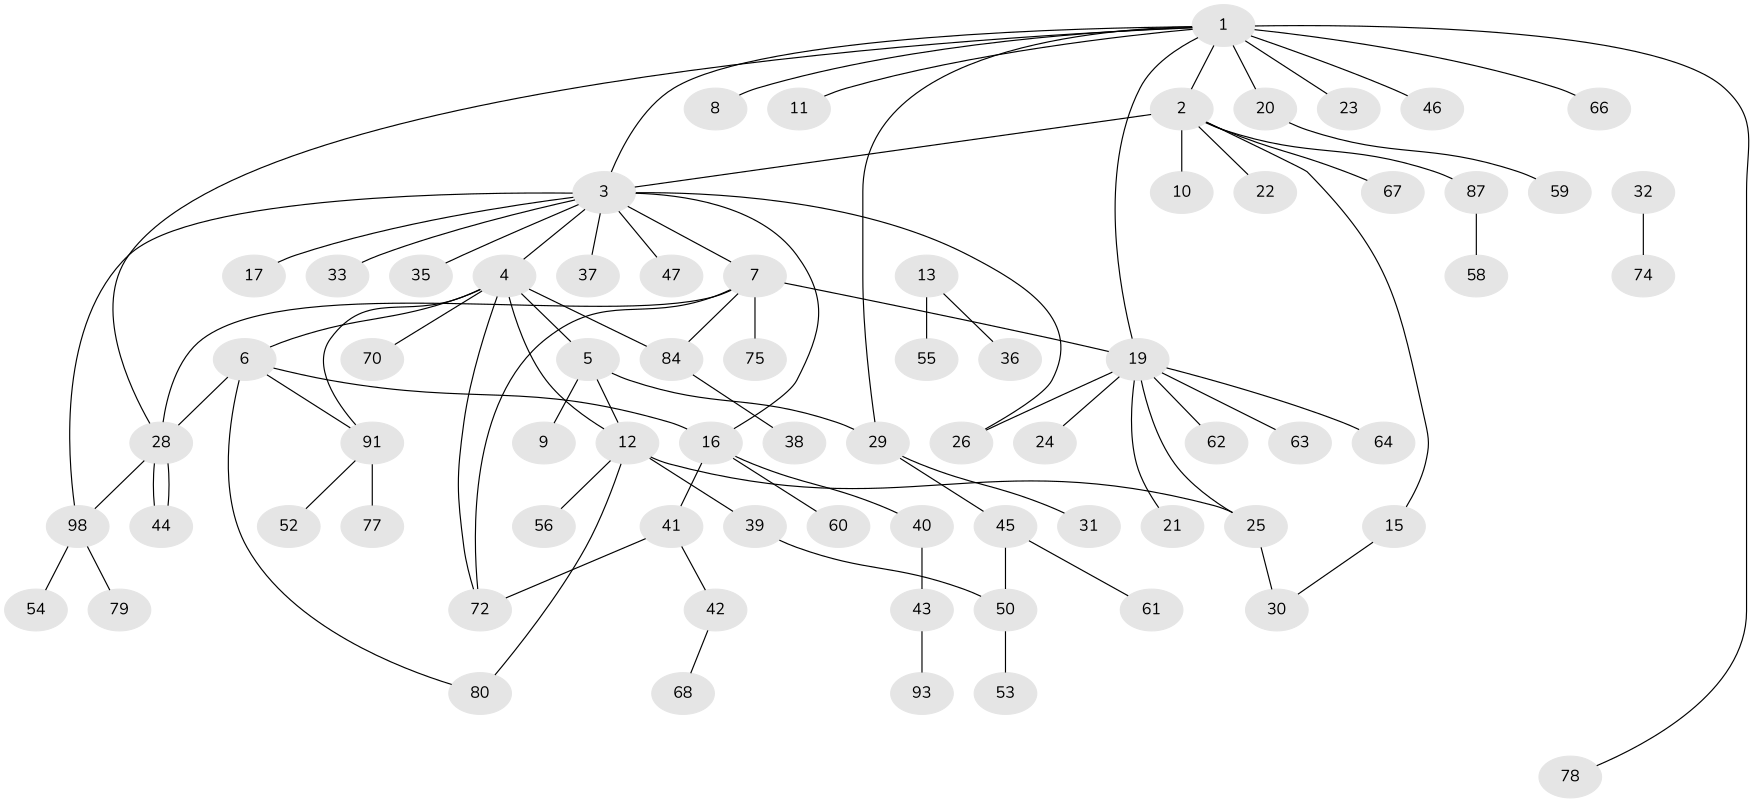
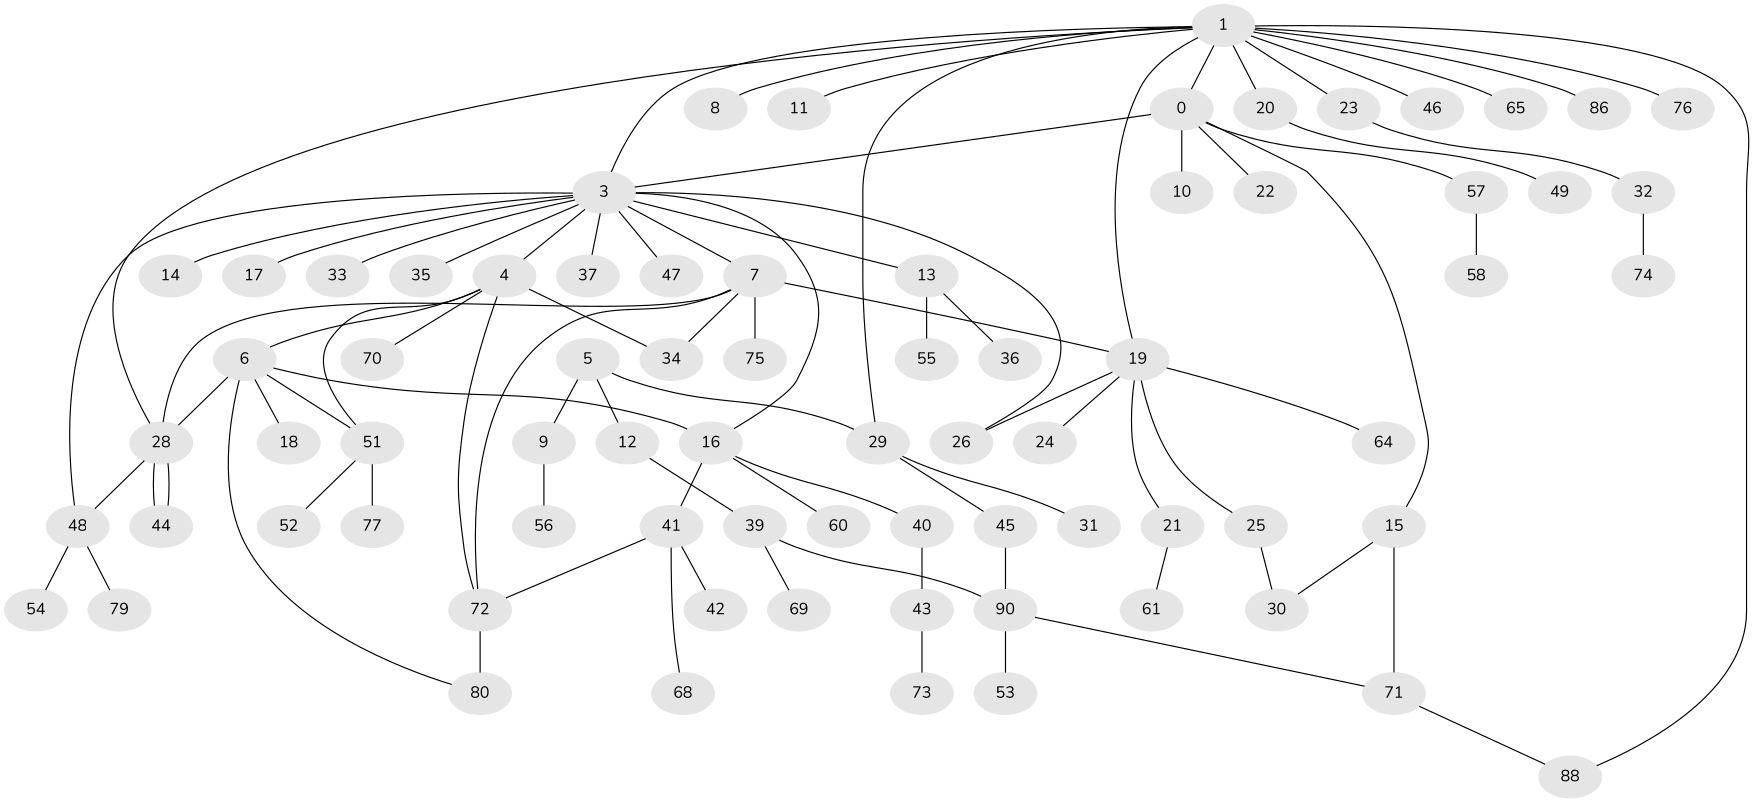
  graph {
    fontname=Nunito
    node [color=gray90 fontname=Nunito style=filled]
    edge [fontname=Nunito]
    1
-   2
+   2 [label=0]
    3
    8
    11
    19
    20
    23
    28
    29
    46
-   66
-   78
+   65
+   66 [label=86]
+   76
+   78 [label=88]
    10
    15
    22
-   57 [label=87]
-   67
+   57
    4
    7
    13
+   14
    16
    17
    33
    35
    37
    47
-   48 [label=98]
+   48
    26
    25
    21
    24
-   62
-   63
    64
-   49 [label=59]
+   49
    32
    44
    31
    45
    30
+   71
    58
    5
    6
    12
-   34 [label=84]
-   51 [label=91]
+   34
+   51
    70
    72
    75
    36
    55
    40
    41
    60
    43
    54
    79
    9
+   18
    80
    39
    56
-   38
    52
    77
-   50
+   50 [label=90]
+   69
    42
    68
    74
    61
    53
-   73 [label=93]
+   73
    1 -- 2
    1 -- 3
    1 -- 8
    1 -- 11
    1 -- 19
    1 -- 20
    1 -- 23
    1 -- 28
    1 -- 29
    1 -- 46
+   1 -- 65
    1 -- 66
+   1 -- 76
    1 -- 78
    2 -- 3
    2 -- 10
    2 -- 15
    2 -- 22
    2 -- 57
-   2 -- 67
    3 -- 4
    3 -- 7
+   3 -- 13
+   3 -- 14
    3 -- 16
    3 -- 17
    3 -- 33
    3 -- 35
    3 -- 37
    3 -- 47
    3 -- 48
    3 -- 26
    19 -- 26
    19 -- 25
    19 -- 21
    19 -- 24
-   19 -- 62
-   19 -- 63
    19 -- 64
    20 -- 49
+   23 -- 32
    28 -- 48
    28 -- 44
    28 -- 44
    29 -- 31
    29 -- 45
    15 -- 30
+   15 -- 71
    57 -- 58
-   4 -- 5
    4 -- 6
-   4 -- 12
    4 -- 34
    4 -- 51
    4 -- 70
    4 -- 72
    7 -- 19
    7 -- 28
    7 -- 34
    7 -- 72
    7 -- 75
    13 -- 36
    13 -- 55
    16 -- 40
    16 -- 41
    16 -- 60
    48 -- 54
    48 -- 79
    25 -- 30
    32 -- 74
    45 -- 50
-   45 -- 61
+   21 -- 61
+   71 -- 78
    5 -- 29
    5 -- 12
    5 -- 9
    6 -- 28
    6 -- 16
    6 -- 51
+   6 -- 18
    6 -- 80
-   12 -- 25
    12 -- 39
-   12 -- 56
-   34 -- 38
+   9 -- 56
    51 -- 52
    51 -- 77
-   12 -- 80
+   72 -- 80
    40 -- 43
    41 -- 72
    41 -- 42
-   42 -- 68
+   41 -- 68
    43 -- 73
    39 -- 50
+   39 -- 69
+   50 -- 71
    50 -- 53
  }
